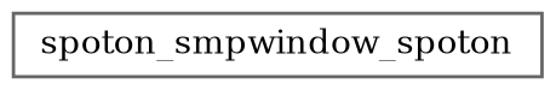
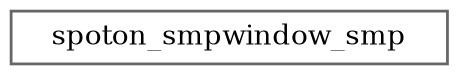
  digraph {
    rankdir=LR
    fontname="DejaVu Serif"
-   n1 [color=grey40 fillcolor=white fontname="DejaVu Serif" fontsize=10 height=0.2 label=spoton_smpwindow_spoton shape=box style=filled width=0.4]
+   n1 [color=grey40 fillcolor=white fontname="DejaVu Serif" fontsize=10 height=0.2 label=spoton_smpwindow_smp shape=box style=filled width=0.4]
  }
